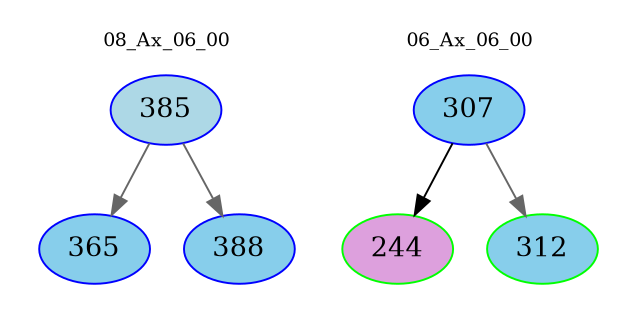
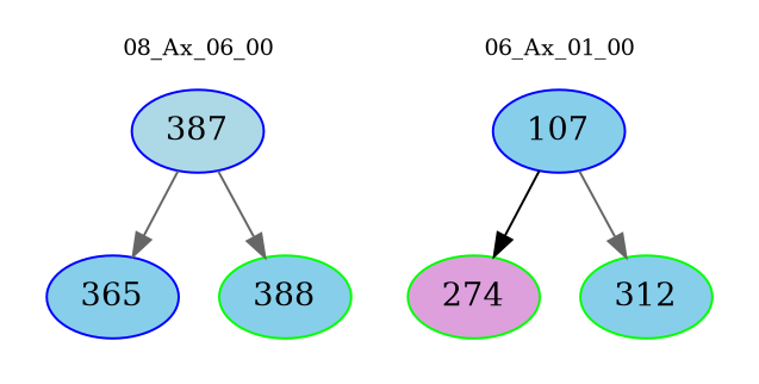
  digraph {
    node [color=blue fillcolor=skyblue style=filled]
    edge [color=gray40]
-   n1 [fillcolor=lightblue label=385]
+   n1 [fillcolor=lightblue label=387]
    n2 [label=365]
-   n3 [label=388]
-   n4 [label=307]
-   n5 [color=green fillcolor=plum label=244]
+   n3 [color=green label=388]
+   n4 [label=107]
+   n5 [color=green fillcolor=plum label=274]
    n6 [color=green label=312]
    subgraph cluster_1 {
      color=white
      fontsize=10
      label="08_Ax_06_00"
      n1
      n2
      n3
    }
    subgraph cluster_2 {
      color=white
      fontsize=10
-     label="06_Ax_06_00"
+     label="06_Ax_01_00"
      n4
      n5
      n6
    }
    n1 -> n2
    n1 -> n3
    n4 -> n5 [color=black]
    n4 -> n6
  }
